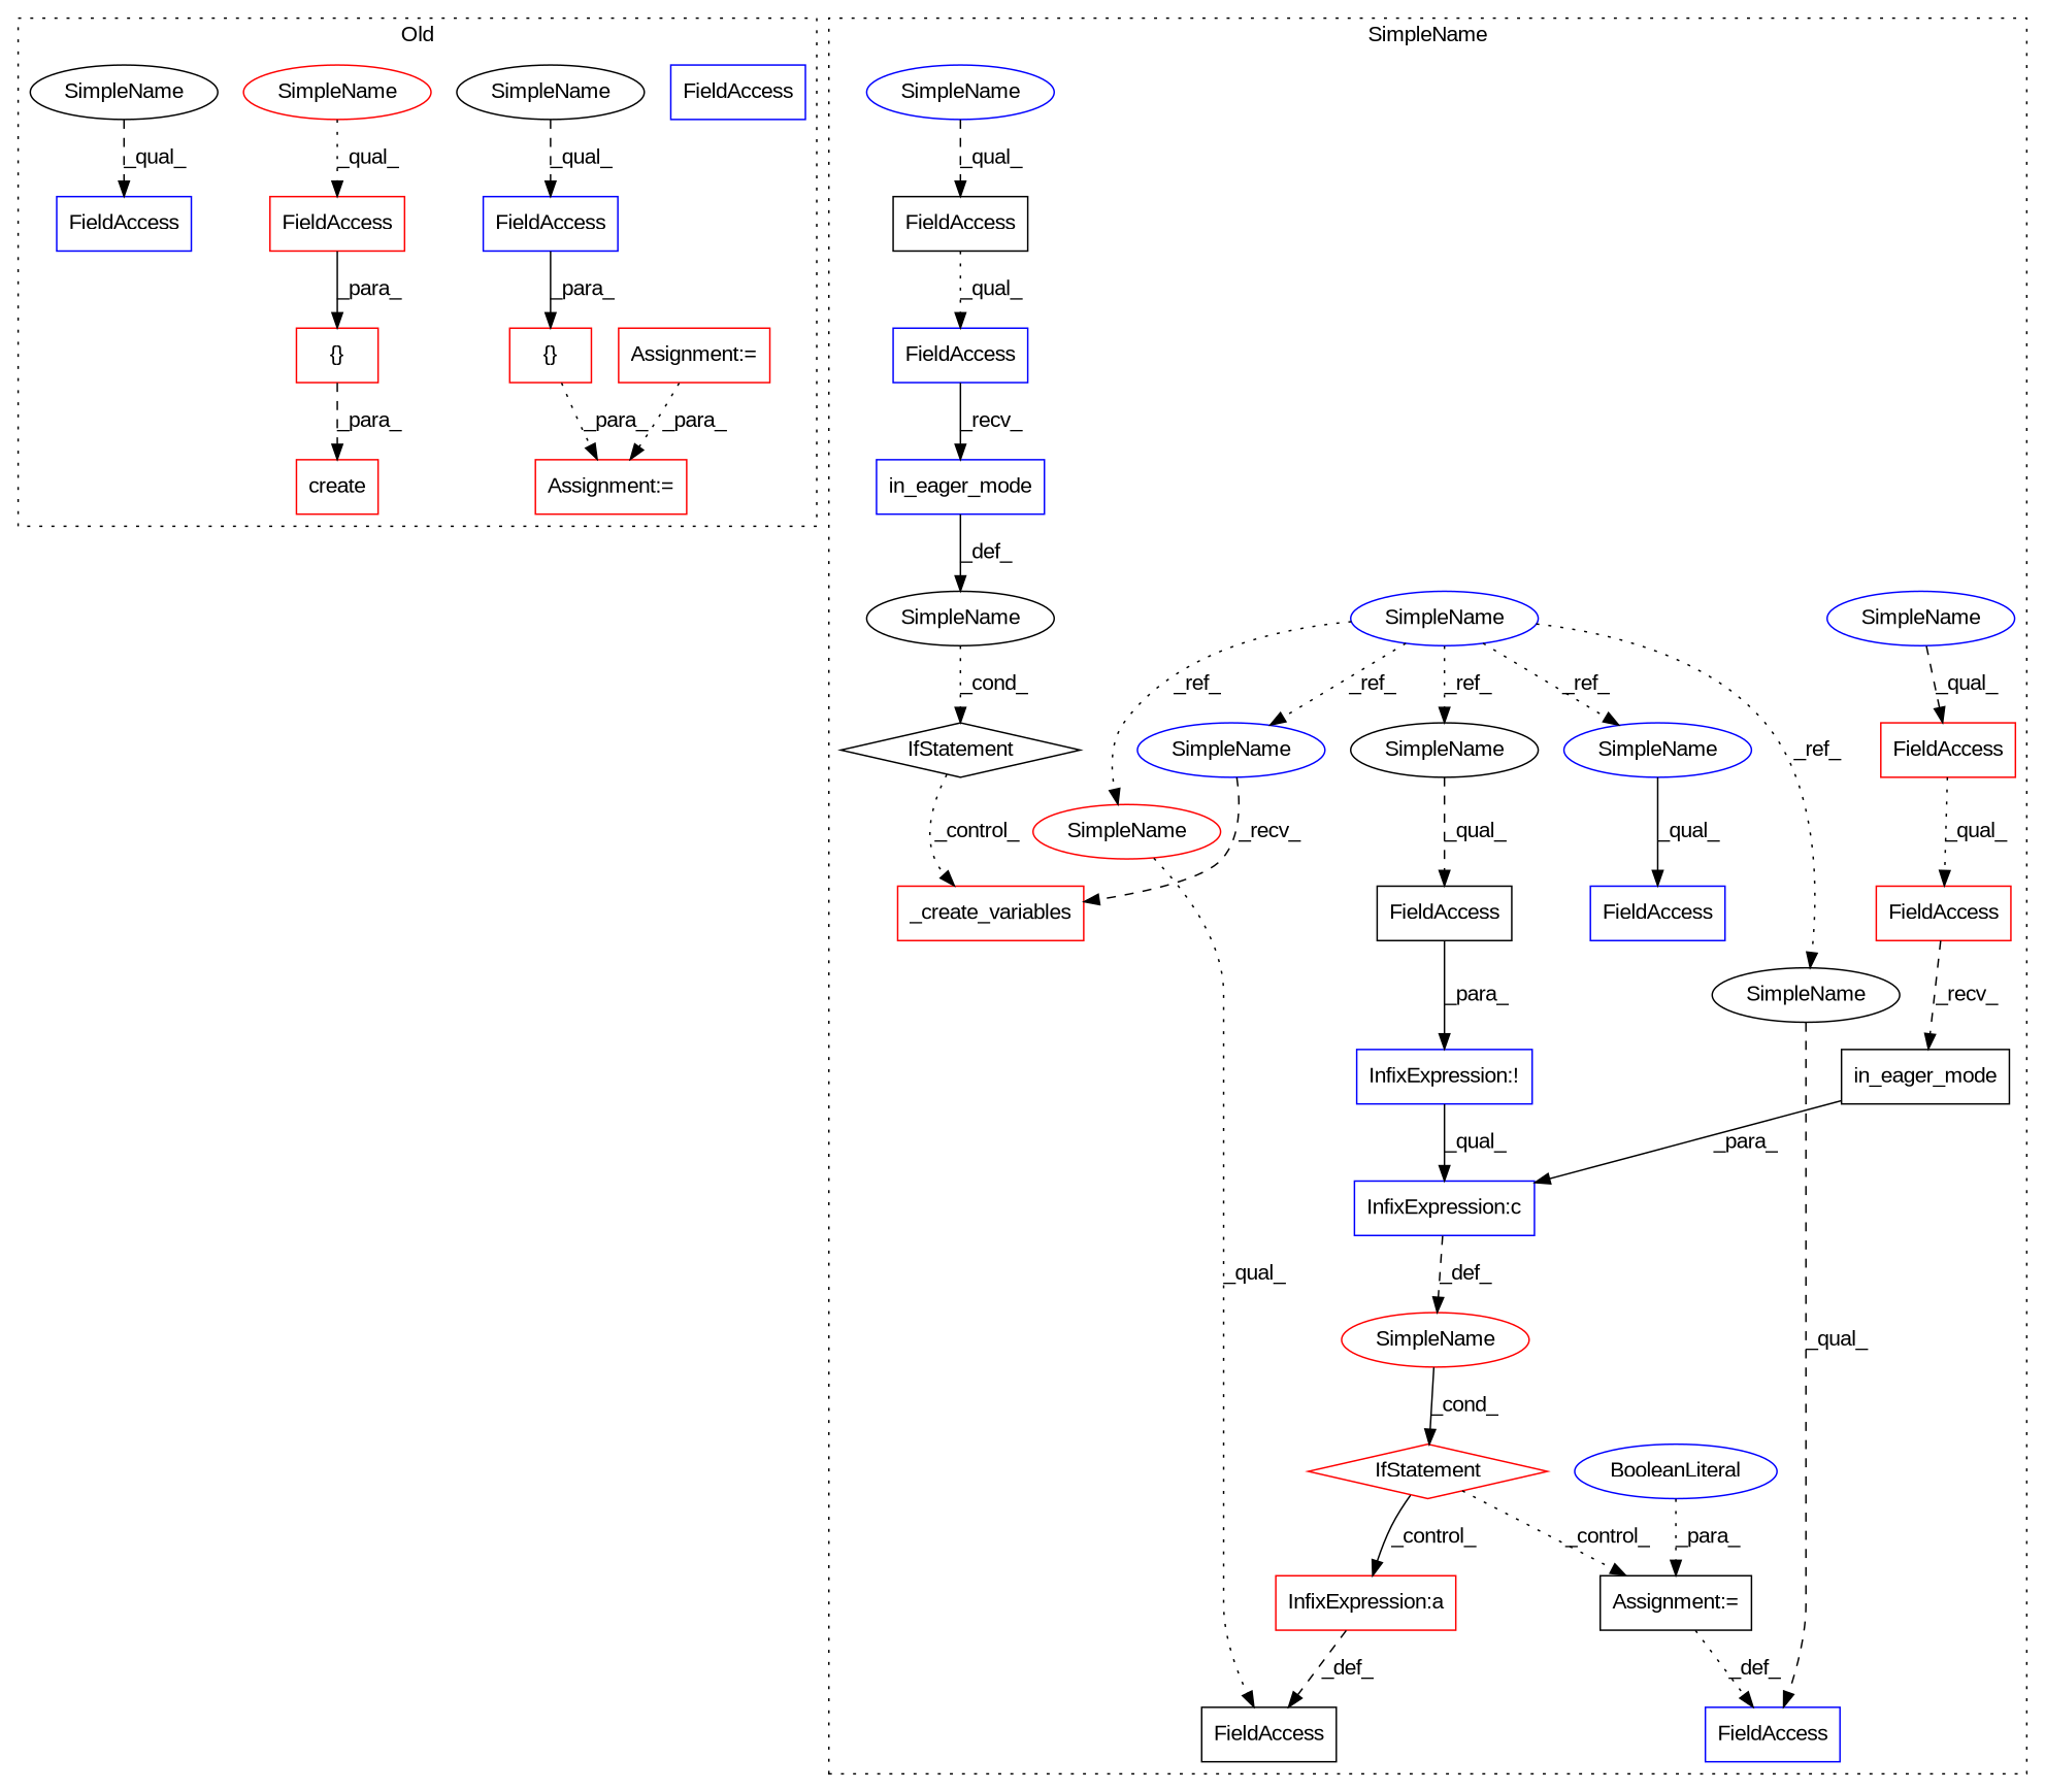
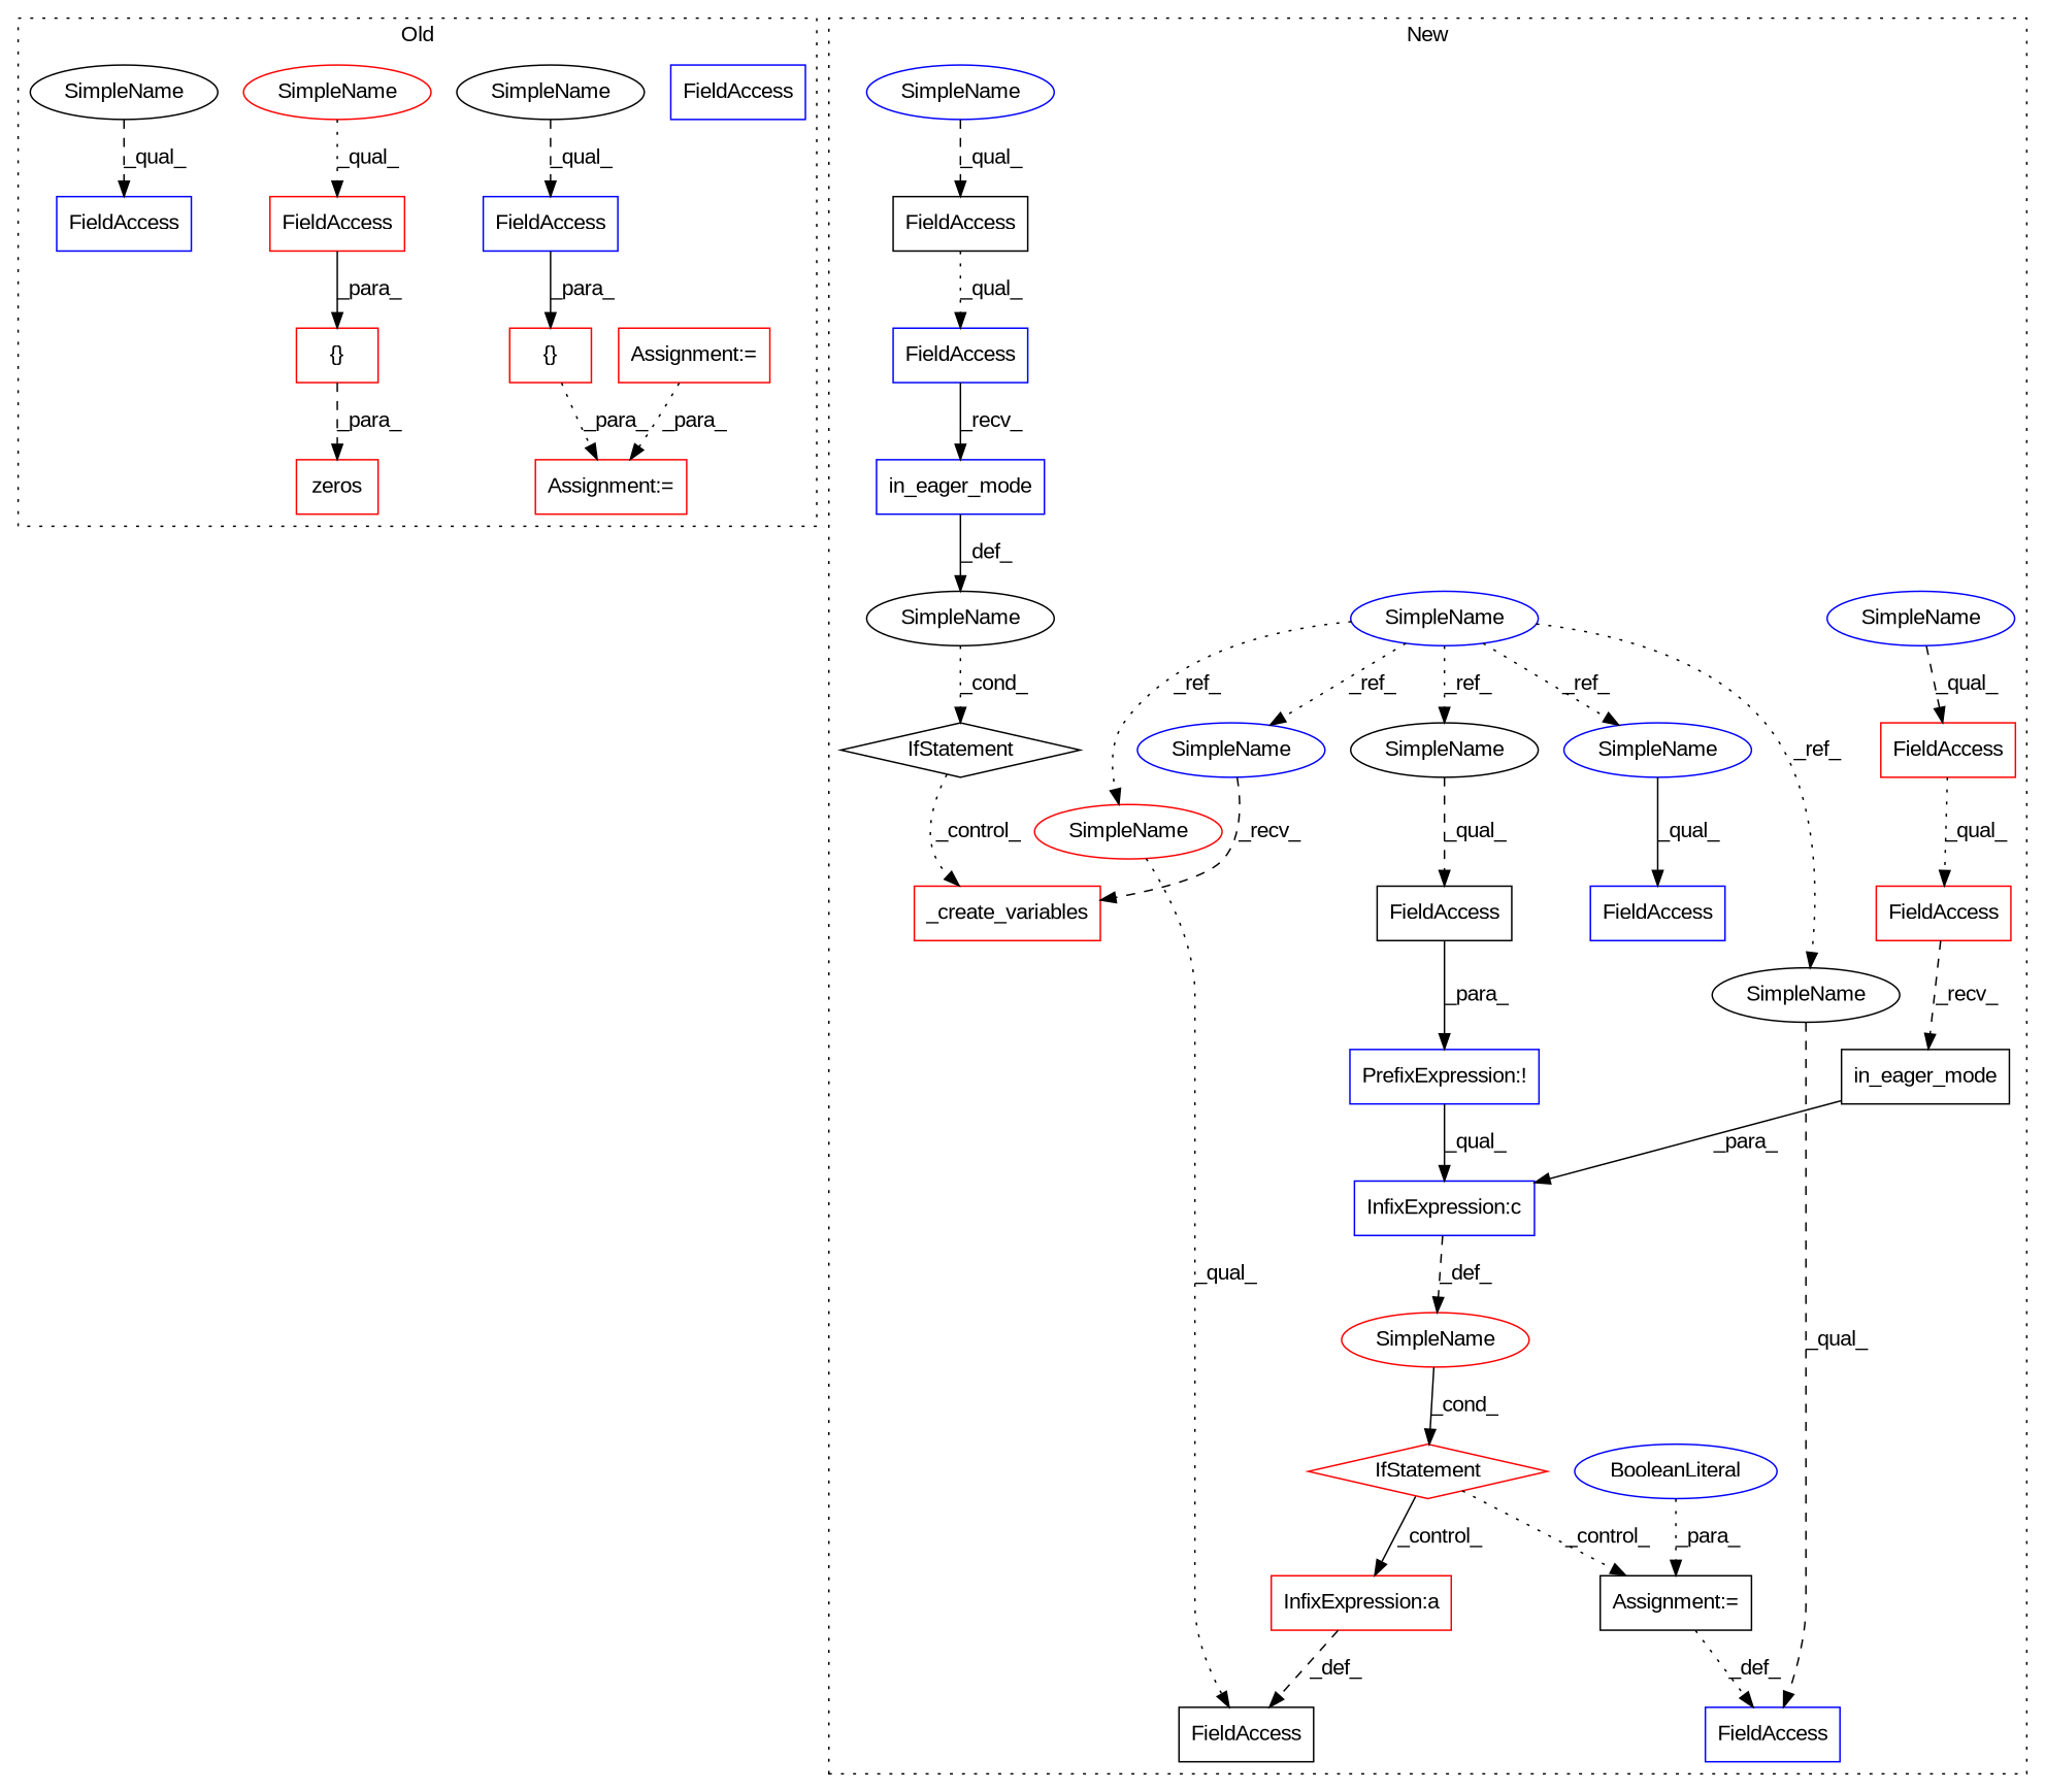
  digraph {
    fontname="Liberation Sans"
    node [a=42 color=blue fontname="Liberation Sans" l=4 s=91643 shape=box]
    edge [fontname="Liberation Sans" style=dotted]
-   n1 [a=32 color=red l="6,1" label=create s="84646,84681"]
+   n1 [a=32 color=red l="6,1" label=zeros s="84646,84681"]
    n2 [a=4 color=red l="1,1" label="{}" s="84661,84680"]
    n3 [a=22 color=red l=11 label=FieldAccess s=84662]
    n4 [a=22 l=8 label=FieldAccess s=85716]
    n5 [a=22 l=14 label=FieldAccess s=84552]
    n6 [a=22 l=11 label=FieldAccess s=84749]
    n7 [a=4 color=red l="1,1" label="{}" s="84748,84767"]
    n8 [a=7 color=red l=1 label="Assignment:=" s=84709]
    n9 [a=7 color=red l=1 label="Assignment:=" s=84590]
    n10 [color=black label=SimpleName s=84749 shape=ellipse]
    n11 [color=red label=SimpleName s=84662 shape=ellipse]
    n12 [color=black label=SimpleName s=84552 shape=ellipse]
    n13 [a=32 color=black l=15 label=in_eager_mode s=91668]
    n14 [a=27 color=red l=3 label="InfixExpression:a" s=91754]
-   n15 [a=38 l=1 label="InfixExpression:!" s=91687]
+   n15 [a=38 l=1 label="PrefixExpression:!" s=91687]
    n16 [a=27 label="InfixExpression:c" s=91683]
    n17 [a=22 color=red l=24 label=FieldAccess]
    n18 [color=red label=SimpleName shape=ellipse l="" s=""]
    n19 [a=25 color=red l="4,2" label=IfStatement s="91639,91699" shape=diamond]
    n20 [a=22 color=black l=14 label=FieldAccess s=91709]
    n21 [a=22 color=red l=18 label=FieldAccess]
    n22 [a=22 color=black l=18 label=FieldAccess s=90296]
    n23 [a=22 color=black l=11 label=FieldAccess s=91688]
    n24 [a=22 l=24 label=FieldAccess s=90296]
    n25 [label=SimpleName s=89968 shape=ellipse]
    n26 [a=32 color=red l=19 label=_create_variables s=90436]
    n27 [a=22 l=11 label=FieldAccess s=90351]
    n28 [a=22 l=11 label=FieldAccess s=91829]
    n29 [a=25 color=black l="4,2" label=IfStatement s="90292,90336" shape=diamond]
    n30 [a=32 l=15 label=in_eager_mode s=90321]
    n31 [color=black label=SimpleName shape=ellipse l="" s=""]
    n32 [a=7 color=black l=1 label="Assignment:=" s=91840]
    n33 [a=9 label=BooleanLiteral s=91841 shape=ellipse]
    n34 [l=10 label=SimpleName shape=ellipse]
    n35 [l=10 label=SimpleName s=90296 shape=ellipse]
    n36 [label=SimpleName s=90351 shape=ellipse]
    n37 [color=red label=SimpleName s=91709 shape=ellipse]
    n38 [color=black label=SimpleName s=91829 shape=ellipse]
    n39 [color=black label=SimpleName s=91688 shape=ellipse]
    n40 [label=SimpleName s=90431 shape=ellipse]
    subgraph cluster_1 {
      label=Old
      style=dotted
      n1
      n2
      n3
      n4
      n5
      n6
      n7
      n8
      n9
      n10
      n11
      n12
    }
    subgraph cluster_2 {
-     label=SimpleName
+     label=New
      style=dotted
      n13
      n14
      n15
      n16
      n17
      n18
      n19
      n20
      n21
      n22
      n23
      n24
      n25
      n26
      n27
      n28
      n29
      n30
      n31
      n32
      n33
      n34
      n35
      n36
      n37
      n38
      n39
      n40
    }
    n2 -> n1 [label=_para_ style=dashed]
    n3 -> n2 [label=_para_ style=solid]
    n6 -> n7 [label=_para_ style=solid]
    n7 -> n8 [label=_para_]
    n9 -> n8 [label=_para_]
    n10 -> n6 [label=_qual_ style=dashed]
    n11 -> n3 [label=_qual_]
    n12 -> n5 [label=_qual_ style=dashed]
    n13 -> n16 [label=_para_ style=solid]
    n14 -> n20 [label=_def_ style=dashed]
    n15 -> n16 [label=_qual_ style=solid]
    n16 -> n18 [label=_def_ style=dashed]
    n17 -> n13 [label=_recv_ style=dashed]
    n18 -> n19 [label=_cond_ style=solid]
    n19 -> n14 [label=_control_ style=solid]
    n19 -> n32 [label=_control_]
    n21 -> n17 [label=_qual_]
    n22 -> n24 [label=_qual_]
    n23 -> n15 [label=_para_ style=solid]
    n24 -> n30 [label=_recv_ style=solid]
    n25 -> n36 [label=_ref_]
    n25 -> n37 [label=_ref_]
    n25 -> n38 [label=_ref_]
    n25 -> n39 [label=_ref_]
    n25 -> n40 [label=_ref_]
    n29 -> n26 [label=_control_]
    n30 -> n31 [label=_def_ style=solid]
    n31 -> n29 [label=_cond_]
    n32 -> n28 [label=_def_]
    n33 -> n32 [label=_para_]
    n34 -> n21 [label=_qual_ style=dashed]
    n35 -> n22 [label=_qual_ style=dashed]
    n36 -> n27 [label=_qual_ style=solid]
    n37 -> n20 [label=_qual_]
    n38 -> n28 [label=_qual_ style=dashed]
    n39 -> n23 [label=_qual_ style=dashed]
    n40 -> n26 [label=_recv_ style=dashed]
  }
